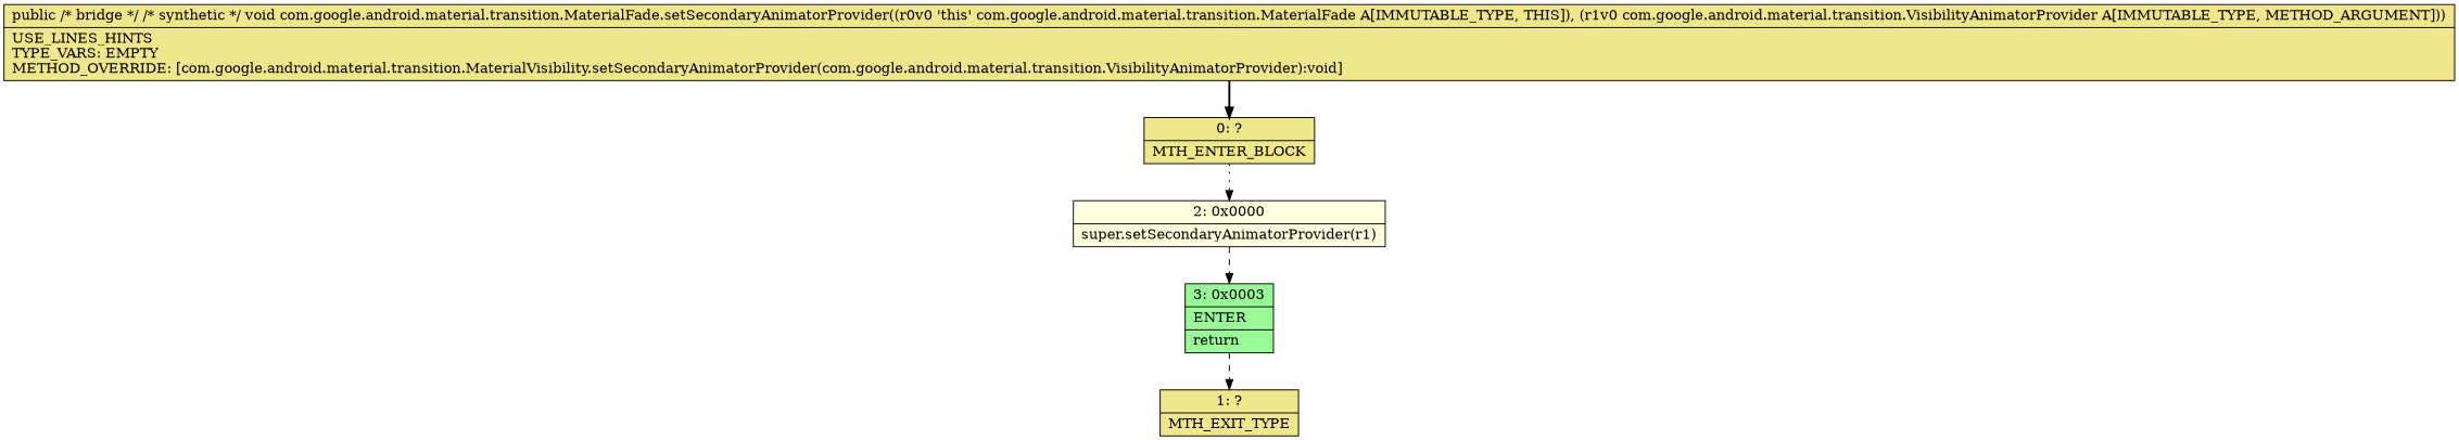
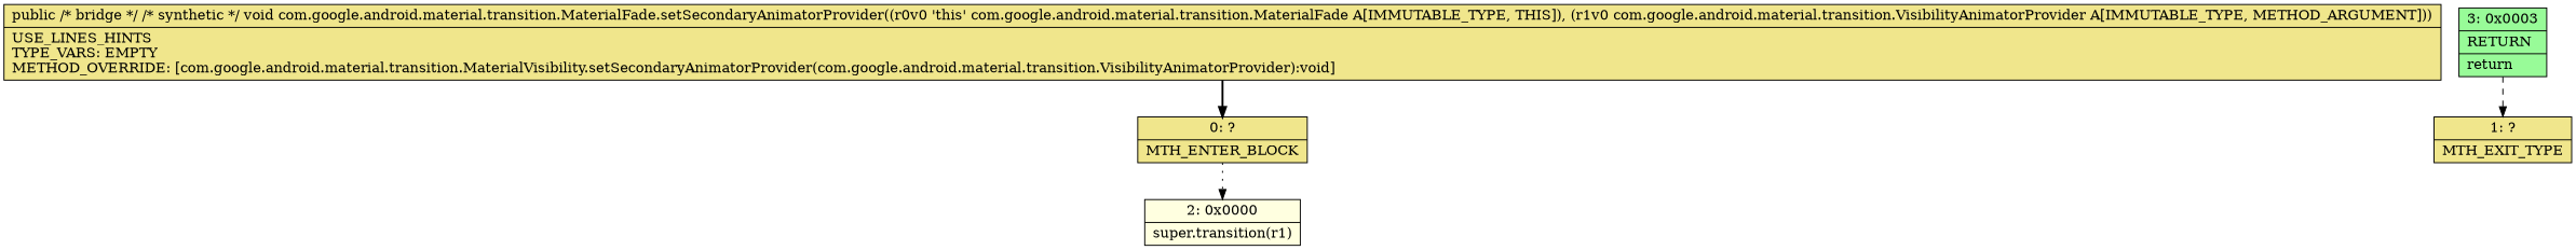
  digraph {
    node [fillcolor=khaki shape=record style=filled]
    edge [arrowhead=normal style=dashed]
    n1 [label="{0\:\ ?|MTH_ENTER_BLOCK\l}"]
-   n2 [fillcolor=lightyellow label="{2\:\ 0x0000|super.setSecondaryAnimatorProvider(r1)\l}"]
-   n3 [fillcolor=palegreen label="{3\:\ 0x0003|ENTER\l|return\l}"]
+   n2 [fillcolor=lightyellow label="{2\:\ 0x0000|super.transition(r1)\l}"]
+   n3 [fillcolor=palegreen label="{3\:\ 0x0003|RETURN\l|return\l}"]
    n4 [label="{1\:\ ?|MTH_EXIT_TYPE\l}"]
    n5 [label="{public \/* bridge *\/ \/* synthetic *\/ void com.google.android.material.transition.MaterialFade.setSecondaryAnimatorProvider((r0v0 'this' com.google.android.material.transition.MaterialFade A[IMMUTABLE_TYPE, THIS]), (r1v0 com.google.android.material.transition.VisibilityAnimatorProvider A[IMMUTABLE_TYPE, METHOD_ARGUMENT]))  | USE_LINES_HINTS\lTYPE_VARS: EMPTY\lMETHOD_OVERRIDE: [com.google.android.material.transition.MaterialVisibility.setSecondaryAnimatorProvider(com.google.android.material.transition.VisibilityAnimatorProvider):void]\l}"]
    n1 -> n2 [style=dotted]
-   n2 -> n3
    n3 -> n4
    n5 -> n1 [style=bold]
  }
